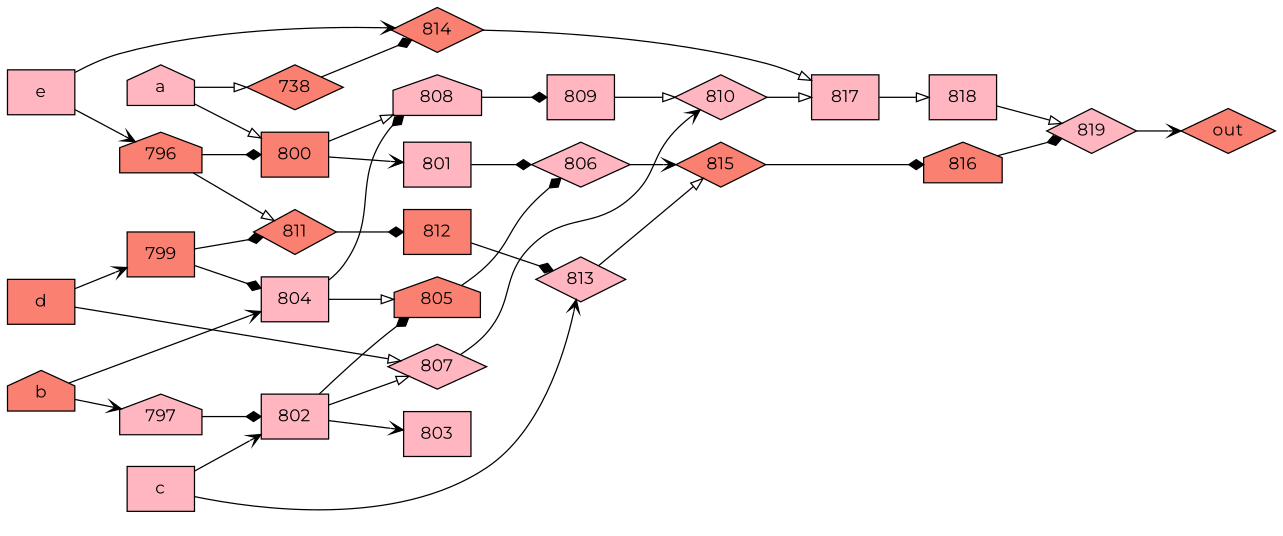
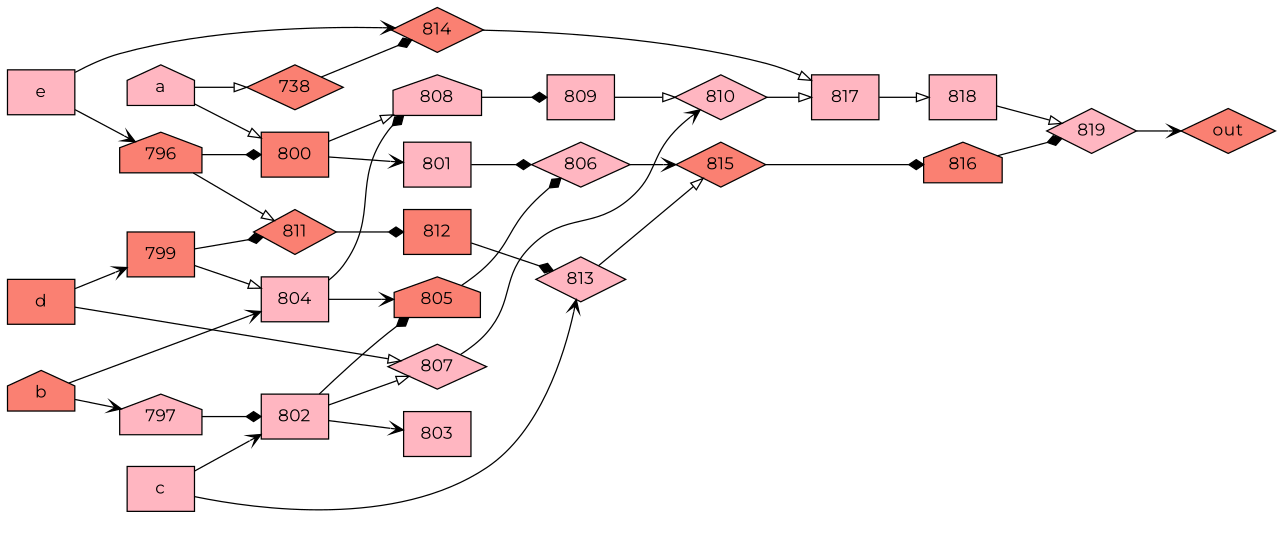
  strict digraph {
    fontname=Montserrat
    rankdir=LR
    node [fillcolor=lightpink fontname=Montserrat shape=box style=filled]
    edge [arrowhead=vee fontname=Montserrat]
    819 [shape=diamond]
    out [fillcolor=salmon shape=diamond]
    a [shape=house]
    n4 [fillcolor=salmon label=738 shape=diamond]
    800 [fillcolor=salmon]
    814 [fillcolor=salmon shape=diamond]
    801
    808 [shape=house]
    817
    806 [shape=diamond]
    809
    818
    815 [fillcolor=salmon shape=diamond]
    810 [shape=diamond]
    816 [fillcolor=salmon shape=house]
    b [fillcolor=salmon shape=house]
    797 [shape=house]
    804
    802
    805 [fillcolor=salmon shape=house]
    803
    807 [shape=diamond]
    c
    813 [shape=diamond]
    d [fillcolor=salmon]
    799 [fillcolor=salmon]
    811 [fillcolor=salmon shape=diamond]
    812 [fillcolor=salmon]
    e
    796 [fillcolor=salmon shape=house]
    819 -> out
    a -> n4 [arrowhead=onormal]
    a -> 800 [arrowhead=onormal]
    n4 -> 814 [arrowhead=diamond]
    800 -> 801
    800 -> 808 [arrowhead=onormal]
    814 -> 817 [arrowhead=onormal]
    801 -> 806 [arrowhead=diamond]
    808 -> 809 [arrowhead=diamond]
    817 -> 818 [arrowhead=onormal]
    806 -> 815
    809 -> 810 [arrowhead=onormal]
    818 -> 819 [arrowhead=onormal]
    815 -> 816 [arrowhead=diamond]
    810 -> 817 [arrowhead=onormal]
    816 -> 819 [arrowhead=diamond]
    b -> 797
    b -> 804
    797 -> 802 [arrowhead=diamond]
    804 -> 808 [arrowhead=diamond]
-   804 -> 805 [arrowhead=onormal]
+   804 -> 805
    802 -> 805 [arrowhead=diamond]
    802 -> 803
    802 -> 807 [arrowhead=onormal]
    805 -> 806 [arrowhead=diamond]
    807 -> 810
    c -> 802
    c -> 813
    813 -> 815 [arrowhead=onormal]
    d -> 807 [arrowhead=onormal]
    d -> 799
-   799 -> 804 [arrowhead=diamond]
+   799 -> 804 [arrowhead=onormal]
    799 -> 811 [arrowhead=diamond]
    811 -> 812 [arrowhead=diamond]
    812 -> 813 [arrowhead=diamond]
    e -> 814
    e -> 796
    796 -> 800 [arrowhead=diamond]
    796 -> 811 [arrowhead=onormal]
  }
